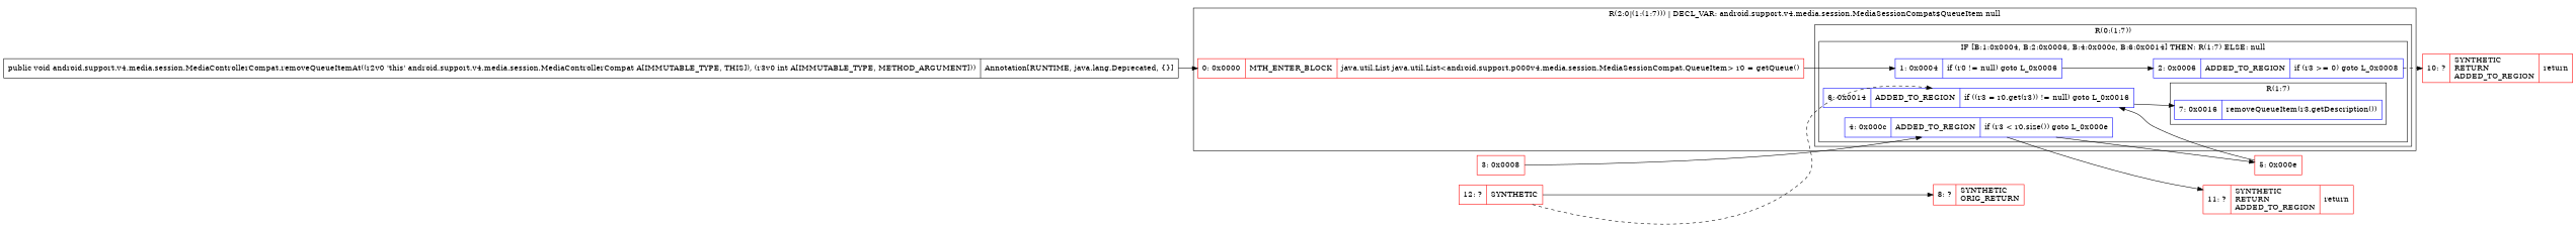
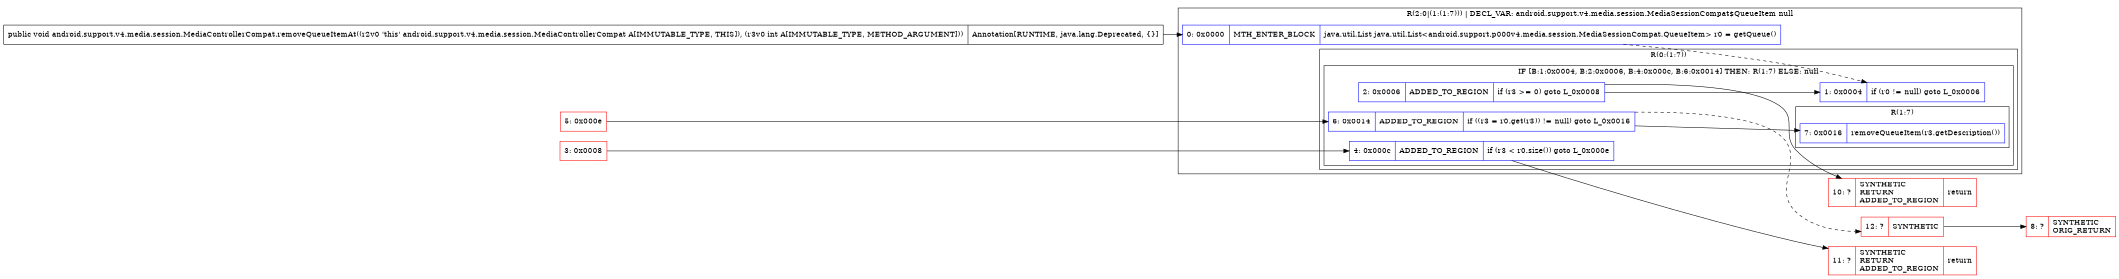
  digraph {
    rankdir=LR
    node [color=blue shape=record]
    n1 [label="{7\:\ 0x0016|removeQueueItem(r3.getDescription())\l}"]
    n2 [label="{1\:\ 0x0004|if (r0 != null) goto L_0x0006\l}"]
    n3 [label="{2\:\ 0x0006|ADDED_TO_REGION\l|if (r3 \>= 0) goto L_0x0008\l}"]
    n4 [label="{4\:\ 0x000c|ADDED_TO_REGION\l|if (r3 \< r0.size()) goto L_0x000e\l}"]
    n5 [label="{6\:\ 0x0014|ADDED_TO_REGION\l|if ((r3 = r0.get(r3)) != null) goto L_0x0016\l}"]
-   n6 [color=red label="{0\:\ 0x0000|MTH_ENTER_BLOCK\l|java.util.List java.util.List\<android.support.p000v4.media.session.MediaSessionCompat.QueueItem\> r0 = getQueue()\l}"]
+   n6 [label="{0\:\ 0x0000|MTH_ENTER_BLOCK\l|java.util.List java.util.List\<android.support.p000v4.media.session.MediaSessionCompat.QueueItem\> r0 = getQueue()\l}"]
    n7 [color=red label="{10\:\ ?|SYNTHETIC\lRETURN\lADDED_TO_REGION\l|return\l}"]
    n8 [color=red label="{5\:\ 0x000e}"]
    n9 [color=red label="{11\:\ ?|SYNTHETIC\lRETURN\lADDED_TO_REGION\l|return\l}"]
    n10 [color=red label="{12\:\ ?|SYNTHETIC\l}"]
    n11 [color=red label="{3\:\ 0x0008}"]
    n12 [color=red label="{8\:\ ?|SYNTHETIC\lORIG_RETURN\l}"]
    n13 [label="{public void android.support.v4.media.session.MediaControllerCompat.removeQueueItemAt((r2v0 'this' android.support.v4.media.session.MediaControllerCompat A[IMMUTABLE_TYPE, THIS]), (r3v0 int A[IMMUTABLE_TYPE, METHOD_ARGUMENT]))  | Annotation[RUNTIME, java.lang.Deprecated, \{\}]\l}" color=""]
    subgraph cluster_1 {
      label="R(2:0|(1:(1:7))) | DECL_VAR: android.support.v4.media.session.MediaSessionCompat$QueueItem null\l"
      n6
      subgraph cluster_2 {
        label="R(0:(1:7))"
        subgraph cluster_3 {
          label="IF [B:1:0x0004, B:2:0x0006, B:4:0x000c, B:6:0x0014] THEN: R(1:7) ELSE: null"
          n2
          n3
          n4
          n5
          subgraph cluster_4 {
            label="R(1:7)"
            n1
          }
        }
      }
    }
-   n2 -> n3
-   n3 -> n7 [style=dashed]
-   n4 -> n8
+   n3 -> n2
+   n3 -> n7 [style=solid]
    n4 -> n9 [style=solid]
    n5 -> n1
-   n10 -> n5 [style=dashed]
-   n6 -> n2
+   n5 -> n10 [style=dashed]
+   n6 -> n2 [style=dashed]
    n8 -> n5
    n10 -> n12
    n11 -> n4
    n13 -> n6
  }
